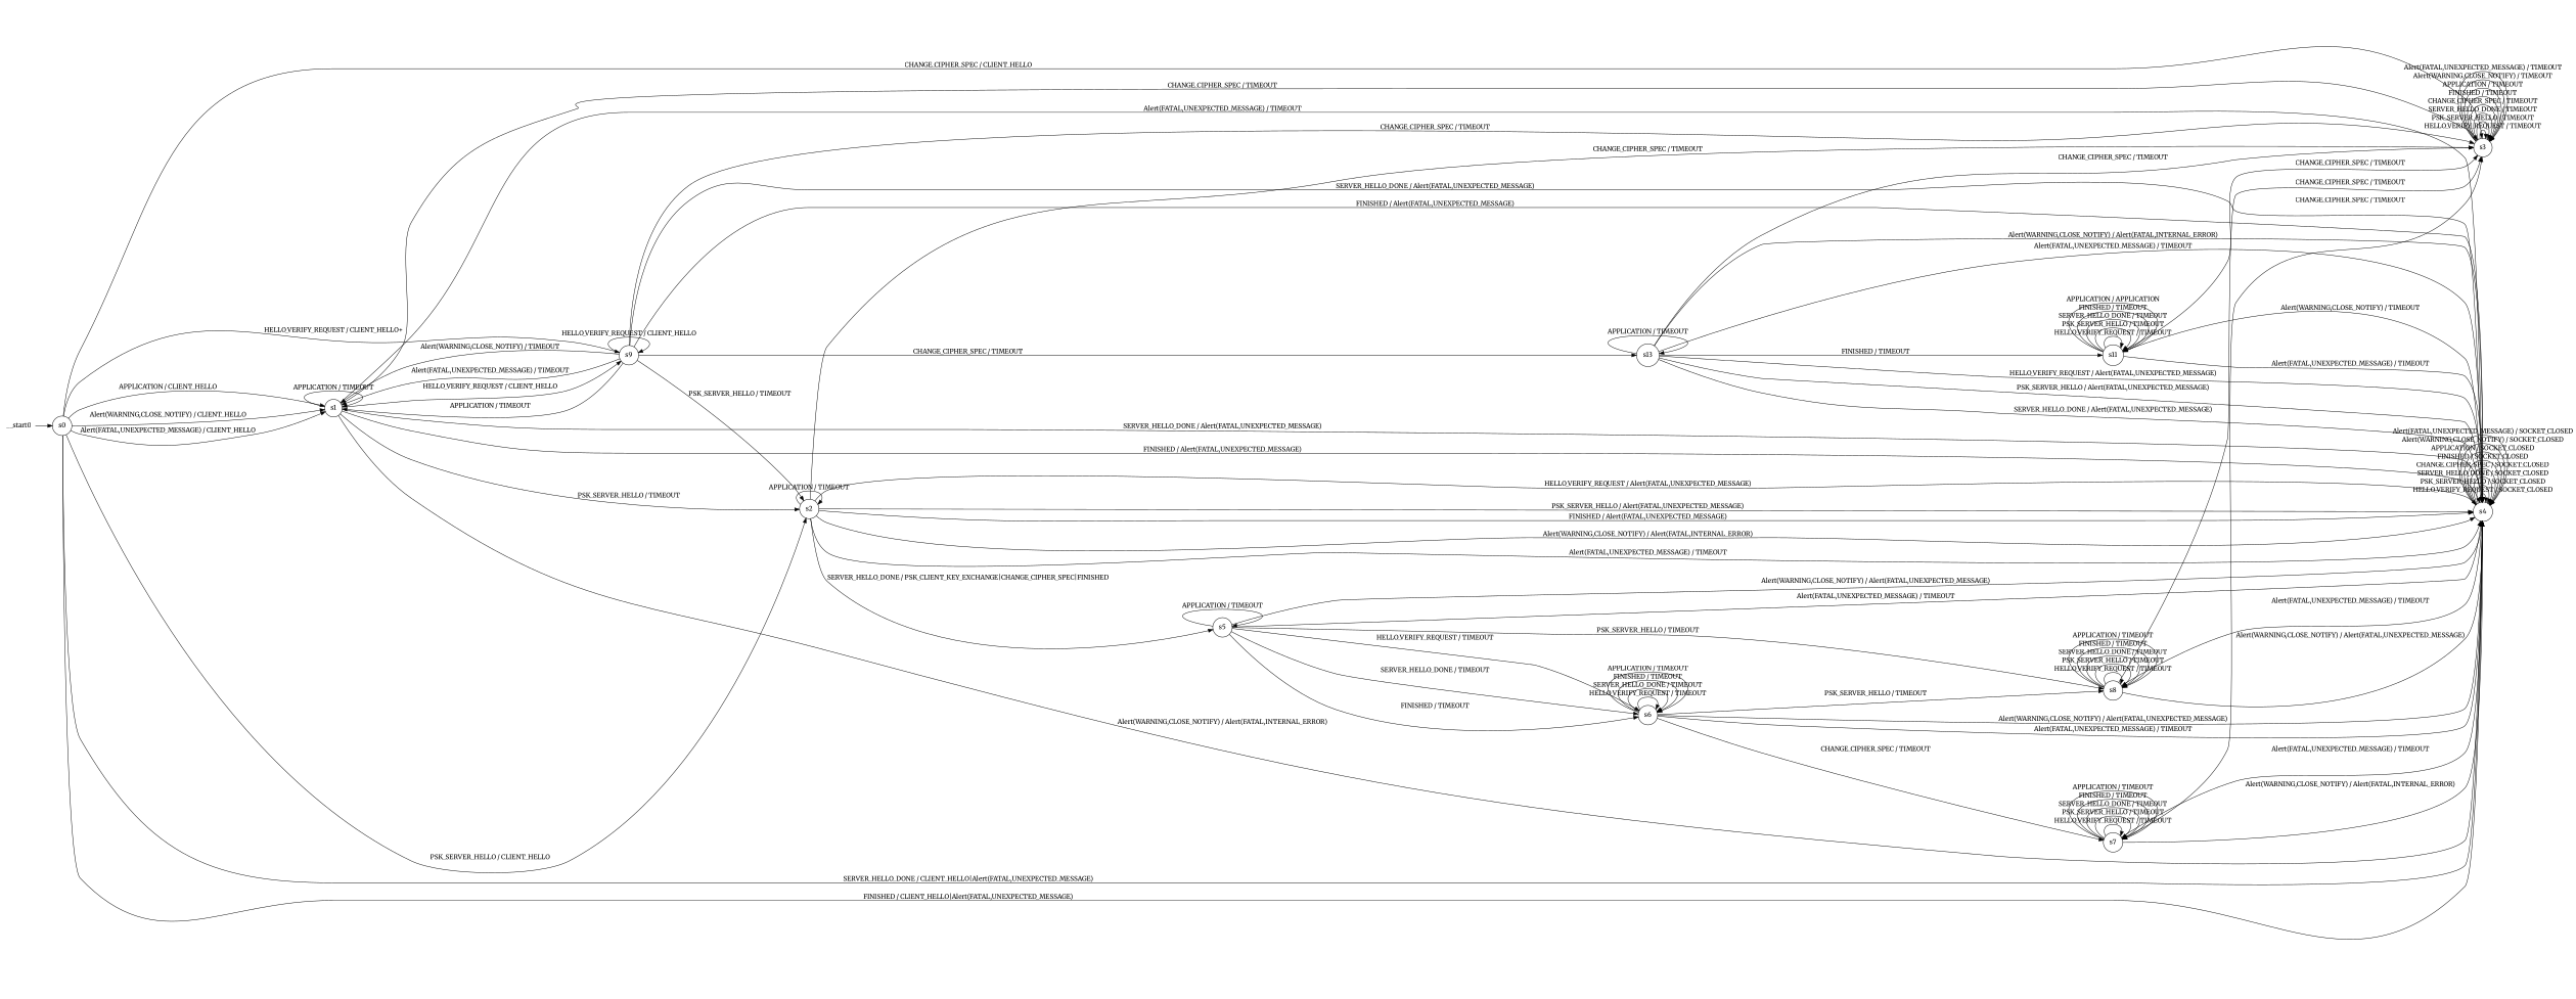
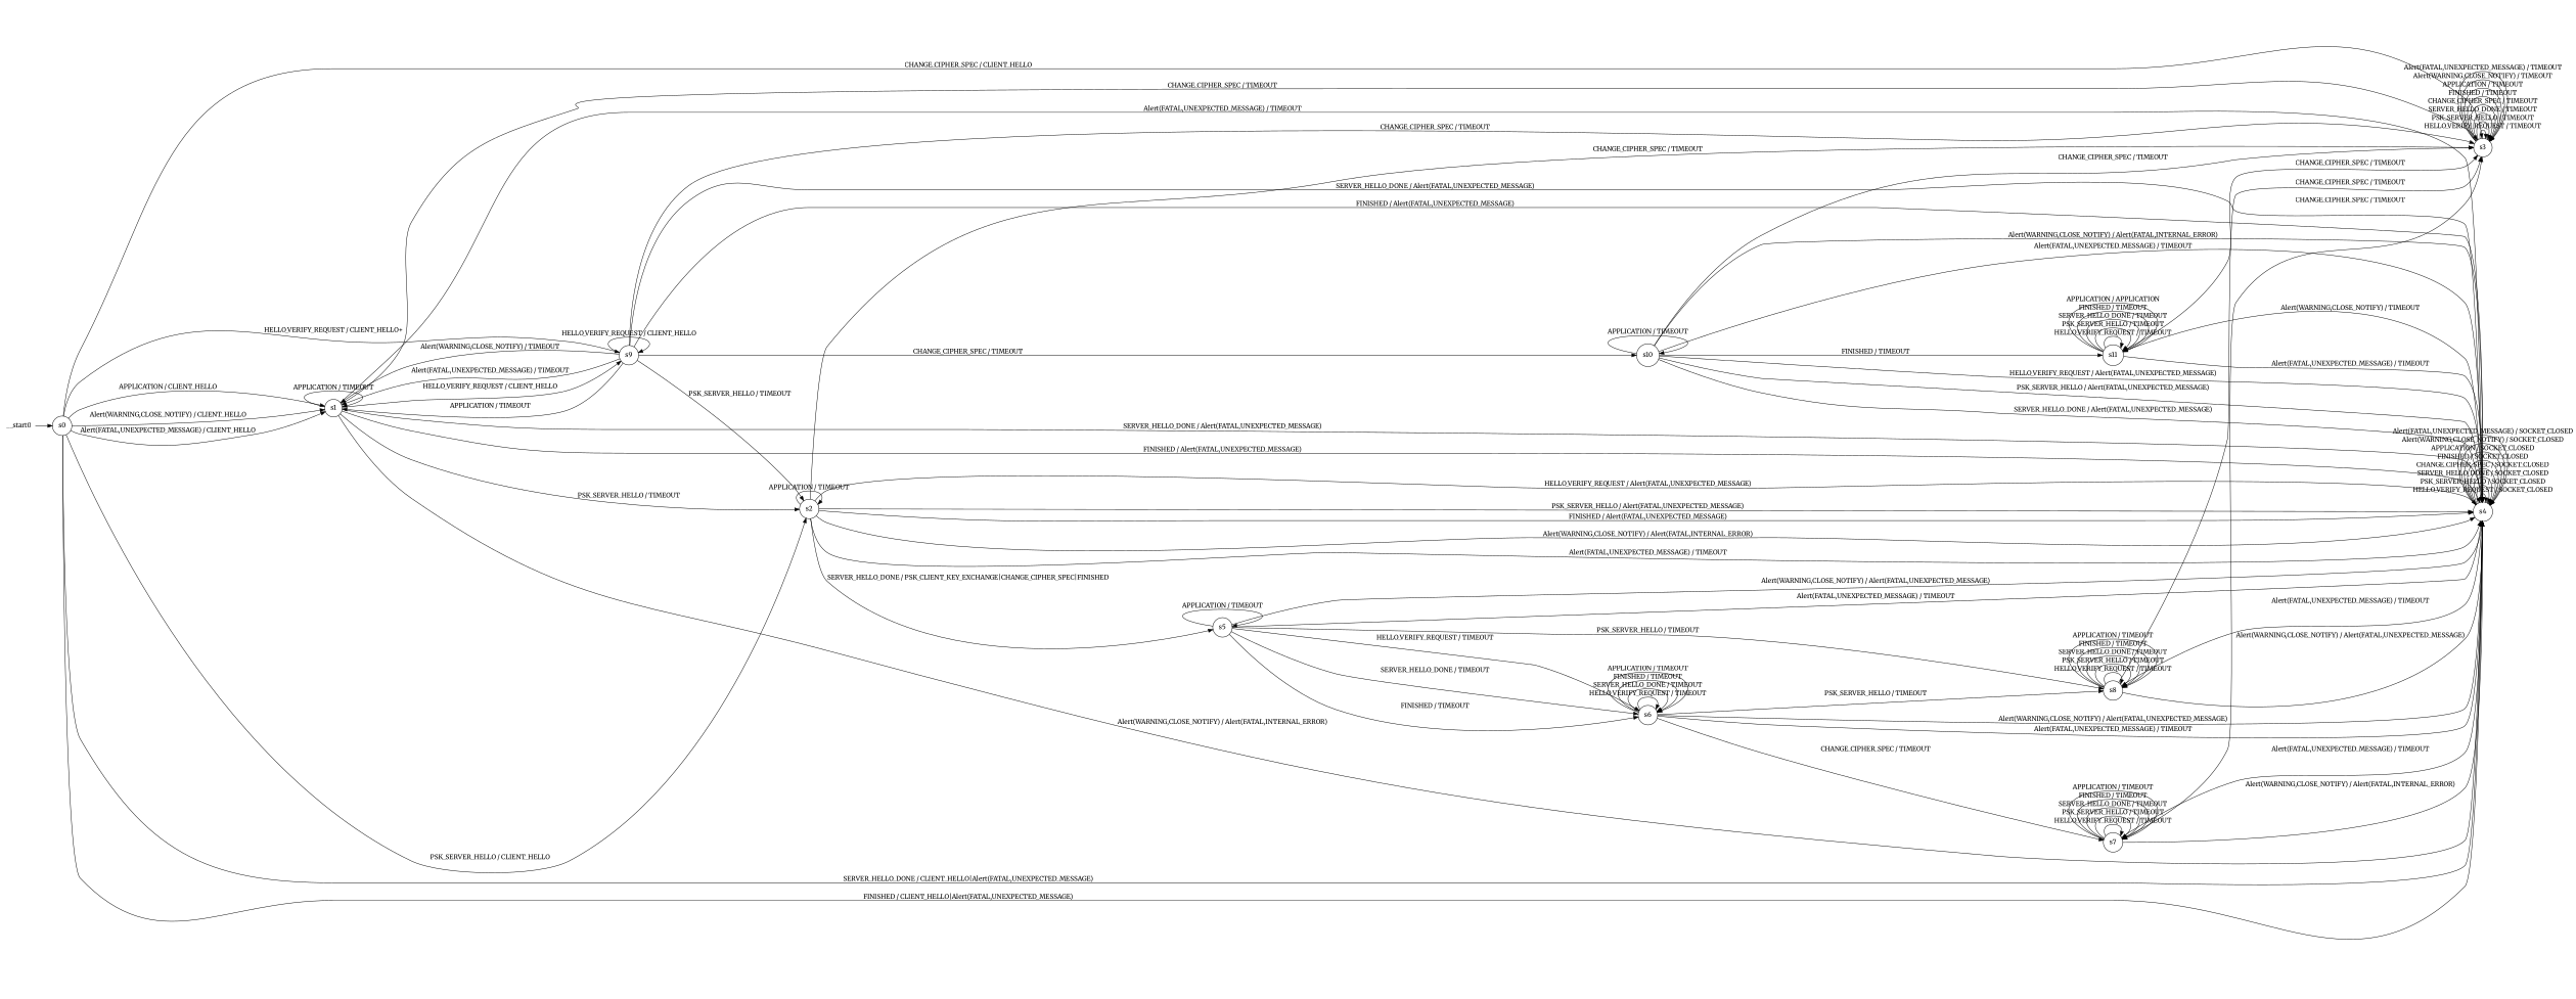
  digraph {
    fontname=Merriweather
    rankdir=LR
    node [fontname=Merriweather shape=circle]
    edge [fontname=Merriweather]
    n1 [label=s0]
    n2 [label=s1]
    n3 [label=s2]
    n4 [label=s3]
    n5 [label=s4]
    n6 [label=s9]
    n7 [label=s5]
-   n8 [label=s13]
+   n8 [label=s10]
    n9 [label=s6]
    n10 [label=s8]
    n11 [label=s7]
    n12 [label=s11]
    __start0 [height=0 shape=none width=0]
    n1 -> n2 [label="APPLICATION / CLIENT_HELLO"]
    n1 -> n2 [label="Alert(WARNING,CLOSE_NOTIFY) / CLIENT_HELLO"]
    n1 -> n2 [label="Alert(FATAL,UNEXPECTED_MESSAGE) / CLIENT_HELLO"]
    n1 -> n3 [label="PSK_SERVER_HELLO / CLIENT_HELLO"]
    n1 -> n4 [label="CHANGE_CIPHER_SPEC / CLIENT_HELLO"]
    n1 -> n5 [label="SERVER_HELLO_DONE / CLIENT_HELLO|Alert(FATAL,UNEXPECTED_MESSAGE)"]
    n1 -> n5 [label="FINISHED / CLIENT_HELLO|Alert(FATAL,UNEXPECTED_MESSAGE)"]
    n1 -> n6 [label="HELLO_VERIFY_REQUEST / CLIENT_HELLO+"]
    n2 -> n2 [label="APPLICATION / TIMEOUT"]
    n2 -> n3 [label="PSK_SERVER_HELLO / TIMEOUT"]
    n2 -> n4 [label="CHANGE_CIPHER_SPEC / TIMEOUT"]
    n2 -> n5 [label="SERVER_HELLO_DONE / Alert(FATAL,UNEXPECTED_MESSAGE)"]
    n2 -> n5 [label="FINISHED / Alert(FATAL,UNEXPECTED_MESSAGE)"]
    n2 -> n5 [label="Alert(WARNING,CLOSE_NOTIFY) / Alert(FATAL,INTERNAL_ERROR)"]
    n2 -> n5 [label="Alert(FATAL,UNEXPECTED_MESSAGE) / TIMEOUT"]
    n2 -> n6 [label="HELLO_VERIFY_REQUEST / CLIENT_HELLO"]
    n3 -> n3 [label="APPLICATION / TIMEOUT"]
    n3 -> n4 [label="CHANGE_CIPHER_SPEC / TIMEOUT"]
    n3 -> n5 [label="HELLO_VERIFY_REQUEST / Alert(FATAL,UNEXPECTED_MESSAGE)"]
    n3 -> n5 [label="PSK_SERVER_HELLO / Alert(FATAL,UNEXPECTED_MESSAGE)"]
    n3 -> n5 [label="FINISHED / Alert(FATAL,UNEXPECTED_MESSAGE)"]
    n3 -> n5 [label="Alert(WARNING,CLOSE_NOTIFY) / Alert(FATAL,INTERNAL_ERROR)"]
    n3 -> n5 [label="Alert(FATAL,UNEXPECTED_MESSAGE) / TIMEOUT"]
    n3 -> n7 [label="SERVER_HELLO_DONE / PSK_CLIENT_KEY_EXCHANGE|CHANGE_CIPHER_SPEC|FINISHED"]
    n4 -> n4 [label="HELLO_VERIFY_REQUEST / TIMEOUT"]
    n4 -> n4 [label="PSK_SERVER_HELLO / TIMEOUT"]
    n4 -> n4 [label="SERVER_HELLO_DONE / TIMEOUT"]
    n4 -> n4 [label="CHANGE_CIPHER_SPEC / TIMEOUT"]
    n4 -> n4 [label="FINISHED / TIMEOUT"]
    n4 -> n4 [label="APPLICATION / TIMEOUT"]
    n4 -> n4 [label="Alert(WARNING,CLOSE_NOTIFY) / TIMEOUT"]
    n4 -> n4 [label="Alert(FATAL,UNEXPECTED_MESSAGE) / TIMEOUT"]
    n5 -> n5 [label="HELLO_VERIFY_REQUEST / SOCKET_CLOSED"]
    n5 -> n5 [label="PSK_SERVER_HELLO / SOCKET_CLOSED"]
    n5 -> n5 [label="SERVER_HELLO_DONE / SOCKET_CLOSED"]
    n5 -> n5 [label="CHANGE_CIPHER_SPEC / SOCKET_CLOSED"]
    n5 -> n5 [label="FINISHED / SOCKET_CLOSED"]
    n5 -> n5 [label="APPLICATION / SOCKET_CLOSED"]
    n5 -> n5 [label="Alert(WARNING,CLOSE_NOTIFY) / SOCKET_CLOSED"]
    n5 -> n5 [label="Alert(FATAL,UNEXPECTED_MESSAGE) / SOCKET_CLOSED"]
    n6 -> n2 [label="APPLICATION / TIMEOUT"]
    n6 -> n2 [label="Alert(WARNING,CLOSE_NOTIFY) / TIMEOUT"]
    n6 -> n2 [label="Alert(FATAL,UNEXPECTED_MESSAGE) / TIMEOUT"]
    n6 -> n3 [label="PSK_SERVER_HELLO / TIMEOUT"]
    n6 -> n4 [label="CHANGE_CIPHER_SPEC / TIMEOUT"]
    n6 -> n5 [label="SERVER_HELLO_DONE / Alert(FATAL,UNEXPECTED_MESSAGE)"]
    n6 -> n5 [label="FINISHED / Alert(FATAL,UNEXPECTED_MESSAGE)"]
    n6 -> n6 [label="HELLO_VERIFY_REQUEST / CLIENT_HELLO"]
    n6 -> n8 [label="CHANGE_CIPHER_SPEC / TIMEOUT"]
    n7 -> n5 [label="Alert(WARNING,CLOSE_NOTIFY) / Alert(FATAL,UNEXPECTED_MESSAGE)"]
    n7 -> n5 [label="Alert(FATAL,UNEXPECTED_MESSAGE) / TIMEOUT"]
    n7 -> n7 [label="APPLICATION / TIMEOUT"]
    n7 -> n9 [label="HELLO_VERIFY_REQUEST / TIMEOUT"]
    n7 -> n9 [label="SERVER_HELLO_DONE / TIMEOUT"]
    n7 -> n9 [label="FINISHED / TIMEOUT"]
    n7 -> n10 [label="PSK_SERVER_HELLO / TIMEOUT"]
    n8 -> n4 [label="CHANGE_CIPHER_SPEC / TIMEOUT"]
    n8 -> n5 [label="HELLO_VERIFY_REQUEST / Alert(FATAL,UNEXPECTED_MESSAGE)"]
    n8 -> n5 [label="PSK_SERVER_HELLO / Alert(FATAL,UNEXPECTED_MESSAGE)"]
    n8 -> n5 [label="SERVER_HELLO_DONE / Alert(FATAL,UNEXPECTED_MESSAGE)"]
    n8 -> n5 [label="Alert(WARNING,CLOSE_NOTIFY) / Alert(FATAL,INTERNAL_ERROR)"]
    n8 -> n5 [label="Alert(FATAL,UNEXPECTED_MESSAGE) / TIMEOUT"]
    n8 -> n8 [label="APPLICATION / TIMEOUT"]
    n8 -> n12 [label="FINISHED / TIMEOUT"]
    n9 -> n5 [label="Alert(WARNING,CLOSE_NOTIFY) / Alert(FATAL,UNEXPECTED_MESSAGE)"]
    n9 -> n5 [label="Alert(FATAL,UNEXPECTED_MESSAGE) / TIMEOUT"]
    n9 -> n9 [label="HELLO_VERIFY_REQUEST / TIMEOUT"]
    n9 -> n9 [label="SERVER_HELLO_DONE / TIMEOUT"]
    n9 -> n9 [label="FINISHED / TIMEOUT"]
    n9 -> n9 [label="APPLICATION / TIMEOUT"]
    n9 -> n10 [label="PSK_SERVER_HELLO / TIMEOUT"]
    n9 -> n11 [label="CHANGE_CIPHER_SPEC / TIMEOUT"]
    n10 -> n4 [label="CHANGE_CIPHER_SPEC / TIMEOUT"]
    n10 -> n5 [label="Alert(WARNING,CLOSE_NOTIFY) / Alert(FATAL,UNEXPECTED_MESSAGE)"]
    n10 -> n5 [label="Alert(FATAL,UNEXPECTED_MESSAGE) / TIMEOUT"]
    n10 -> n10 [label="HELLO_VERIFY_REQUEST / TIMEOUT"]
    n10 -> n10 [label="PSK_SERVER_HELLO / TIMEOUT"]
    n10 -> n10 [label="SERVER_HELLO_DONE / TIMEOUT"]
    n10 -> n10 [label="FINISHED / TIMEOUT"]
    n10 -> n10 [label="APPLICATION / TIMEOUT"]
    n11 -> n4 [label="CHANGE_CIPHER_SPEC / TIMEOUT"]
    n11 -> n5 [label="Alert(WARNING,CLOSE_NOTIFY) / Alert(FATAL,INTERNAL_ERROR)"]
    n11 -> n5 [label="Alert(FATAL,UNEXPECTED_MESSAGE) / TIMEOUT"]
    n11 -> n11 [label="HELLO_VERIFY_REQUEST / TIMEOUT"]
    n11 -> n11 [label="PSK_SERVER_HELLO / TIMEOUT"]
    n11 -> n11 [label="SERVER_HELLO_DONE / TIMEOUT"]
    n11 -> n11 [label="FINISHED / TIMEOUT"]
    n11 -> n11 [label="APPLICATION / TIMEOUT"]
    n12 -> n4 [label="CHANGE_CIPHER_SPEC / TIMEOUT"]
    n12 -> n5 [label="Alert(WARNING,CLOSE_NOTIFY) / TIMEOUT"]
    n12 -> n5 [label="Alert(FATAL,UNEXPECTED_MESSAGE) / TIMEOUT"]
    n12 -> n12 [label="HELLO_VERIFY_REQUEST / TIMEOUT"]
    n12 -> n12 [label="PSK_SERVER_HELLO / TIMEOUT"]
    n12 -> n12 [label="SERVER_HELLO_DONE / TIMEOUT"]
    n12 -> n12 [label="FINISHED / TIMEOUT"]
    n12 -> n12 [label="APPLICATION / APPLICATION"]
    __start0 -> n1
  }
